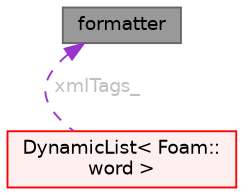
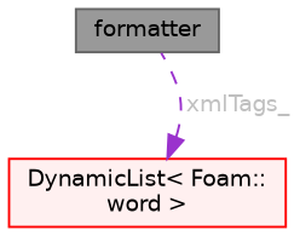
  digraph {
    node [fontname=Helvetica fontsize=10 shape=box style=filled]
    n1 [color=gray40 fillcolor=grey60 fontcolor=black height=0.2 label=formatter width=0.4]
    n2 [color=red fillcolor="#FFF0F0" height=0.2 label="DynamicList\< Foam::\lword \>" width=0.4]
-   n1 -> n2 [color=darkorchid3 dir=back fontcolor=grey fontname=Helvetica fontsize=10 label=" xmlTags_" labelfontname=Helvetica labelfontsize=10 style=dashed]
+   n2 -> n1 [color=darkorchid3 dir=back fontcolor=grey fontname=Helvetica fontsize=10 label=" xmlTags_" labelfontname=Helvetica labelfontsize=10 style=dashed]
  }
